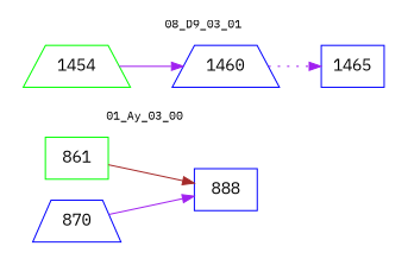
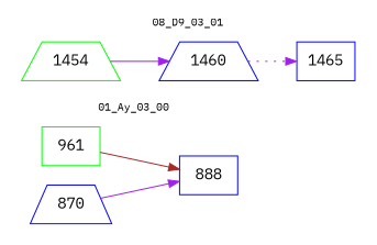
  digraph {
    fontname="IBM Plex Mono"
    rankdir=LR
    node [color=blue fontname="IBM Plex Mono" shape=box]
    edge [color=purple fontname="IBM Plex Mono" style=solid]
-   n1 [color=green label=861]
+   n1 [color=green label=961]
    n2 [label=870 shape=trapezium]
    n3 [label=888]
    n4 [color=green label=1454 shape=trapezium]
    n5 [label=1460 shape=trapezium]
    n6 [label=1465]
    subgraph cluster_1 {
      color=white
      fontsize=10
      label="01_Ay_03_00"
      n1
      n2
      n3
    }
    subgraph cluster_2 {
      color=white
      fontsize=10
      label="08_D9_03_01"
      n4
      n5
      n6
    }
    n1 -> n3 [color=brown]
    n2 -> n3
    n4 -> n5
    n5 -> n6 [style=dotted]
  }
